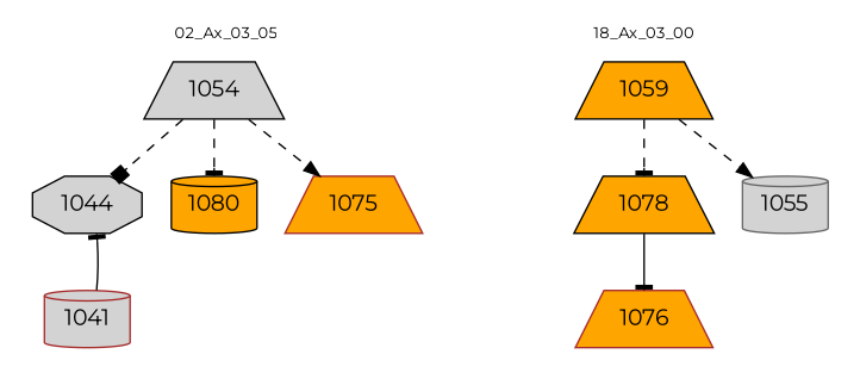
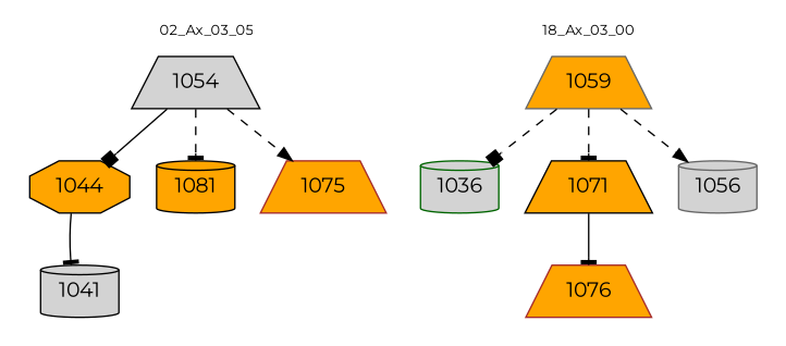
  digraph {
    fontname=Montserrat
    node [color=black fillcolor=lightgrey fontname=Montserrat shape=trapezium style=filled]
    edge [arrowhead=tee color=black fontname=Montserrat style=dashed]
    n1 [label=1054]
-   n2 [label=1044 shape=octagon]
-   n3 [fillcolor=orange label=1080 shape=cylinder]
+   n2 [fillcolor=orange label=1044 shape=octagon]
+   n3 [fillcolor=orange label=1081 shape=cylinder]
    n4 [color=brown fillcolor=orange label=1075]
-   n5 [color=brown label=1041 shape=cylinder]
-   n6 [fillcolor=orange label=1059]
-   n8 [fillcolor=orange label=1078]
-   n9 [color=gray40 label=1055 shape=cylinder]
+   n5 [label=1041 shape=cylinder]
+   n6 [color=gray40 fillcolor=orange label=1059]
+   n7 [color=darkgreen label=1036 shape=cylinder]
+   n8 [fillcolor=orange label=1071]
+   n9 [color=gray40 label=1056 shape=cylinder]
    n10 [color=brown fillcolor=orange label=1076]
    subgraph cluster_1 {
      color=white
      fontsize=10
      label="02_Ax_03_05"
      n1
      n2
      n3
      n4
      n5
    }
    subgraph cluster_2 {
      color=white
      fontsize=10
      label="18_Ax_03_00"
      n6
+     n7
      n8
      n9
      n10
    }
-   n1 -> n2 [arrowhead=box]
+   n1 -> n2 [arrowhead=box style=solid]
    n1 -> n3
    n1 -> n4 [arrowhead=normal]
-   n5 -> n2 [style=solid]
+   n2 -> n5 [style=solid]
+   n6 -> n7 [arrowhead=box]
    n6 -> n8
    n6 -> n9 [arrowhead=normal]
    n8 -> n10 [style=solid]
  }
